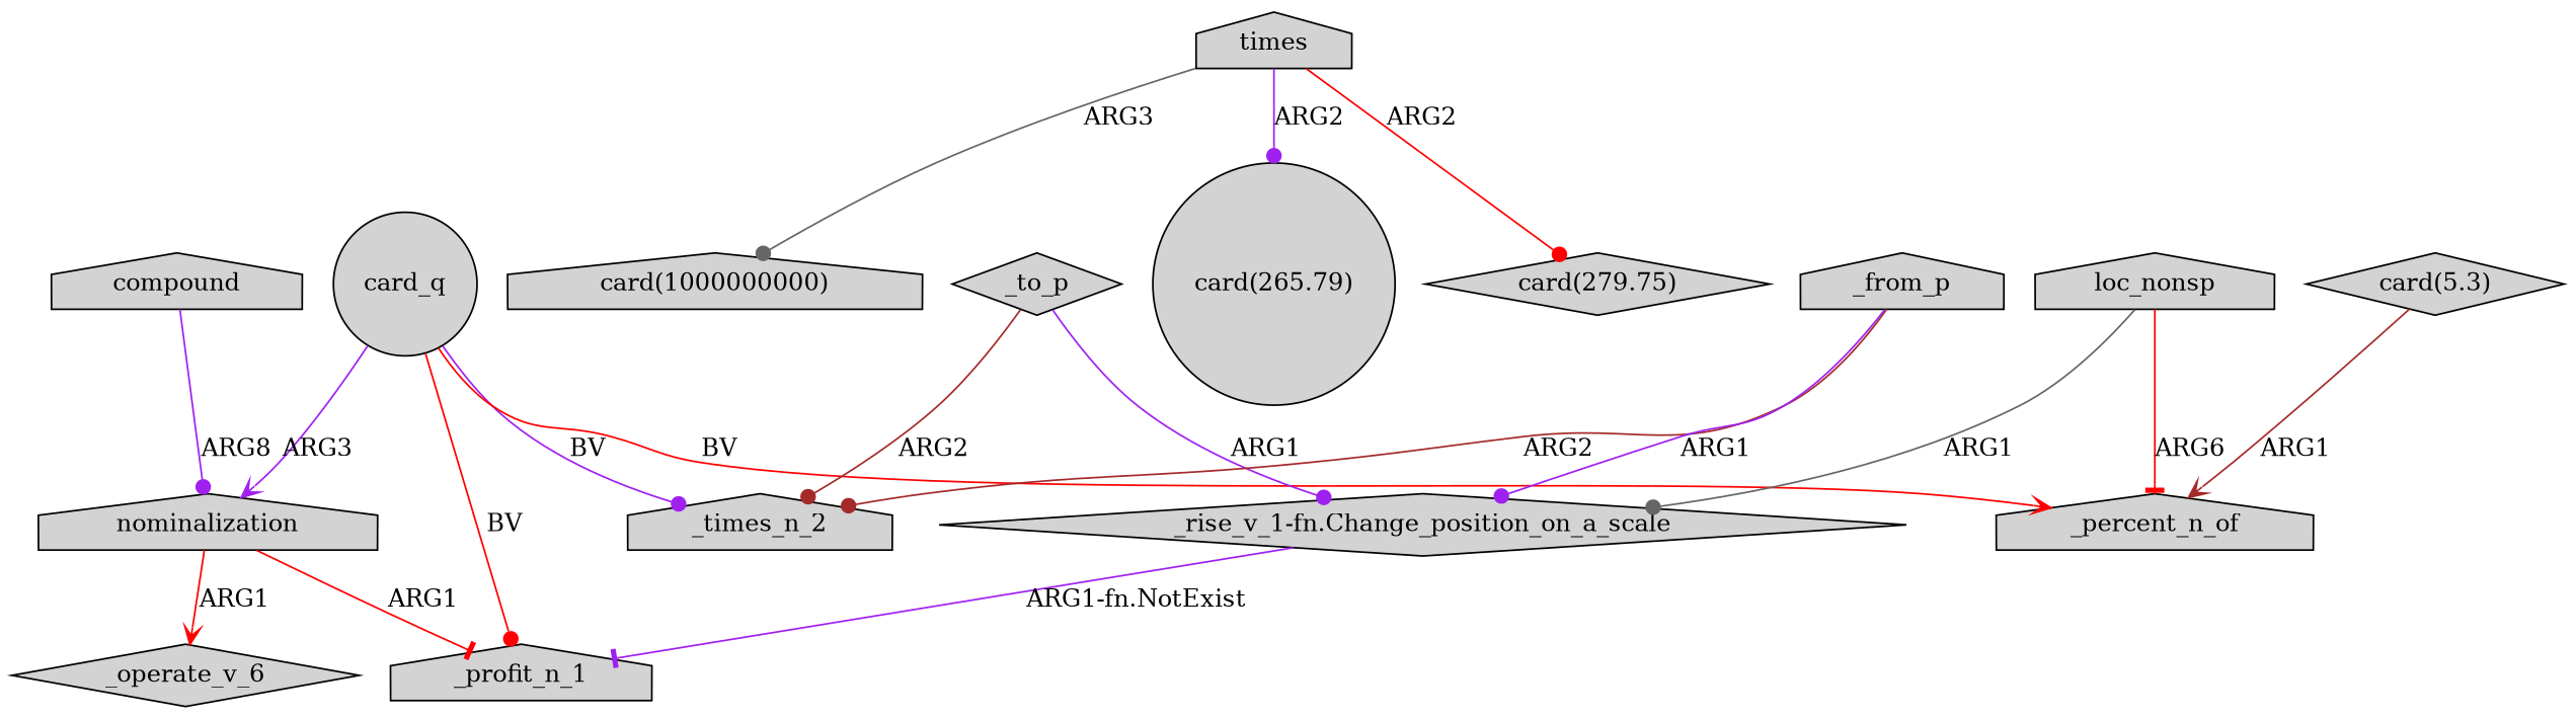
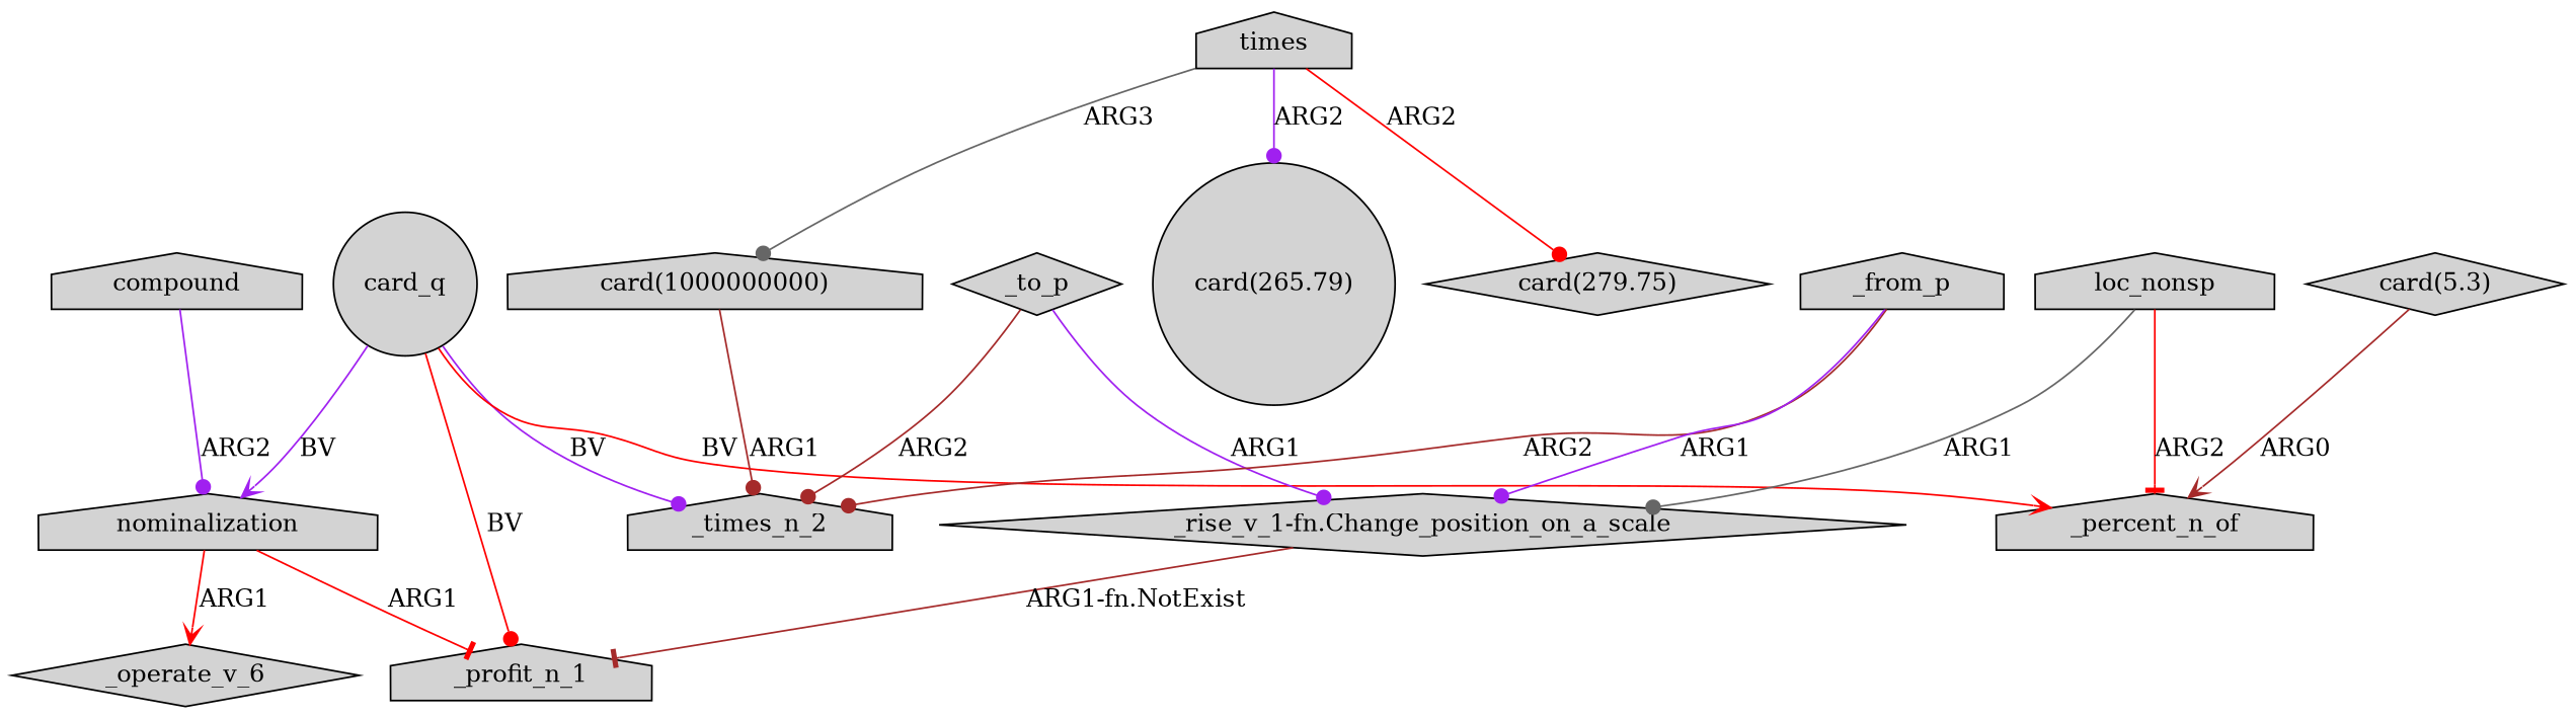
  digraph {
    node [shape=house style=filled]
    edge [arrowhead=dot color=purple]
    n1 [label=card_q shape=circle]
    n2 [label=_times_n_2]
    _profit_n_1
    nominalization
    _percent_n_of
    n6 [label=_operate_v_6 shape=diamond]
    "card(1000000000)"
    "_rise_v_1-fn.Change_position_on_a_scale" [shape=diamond]
    compound
    "card(5.3)" [shape=diamond]
    times
    "card(265.79)" [shape=circle]
    "card(279.75)" [shape=diamond]
    loc_nonsp
    _to_p [shape=diamond]
    _from_p
    n1 -> n2 [label=BV]
    n1 -> _profit_n_1 [color=red label=BV]
-   n1 -> nominalization [arrowhead=vee label=ARG3]
+   n1 -> nominalization [arrowhead=vee label=BV]
    n1 -> _percent_n_of [arrowhead=vee color=red label=BV]
    nominalization -> _profit_n_1 [arrowhead=tee color=red label=ARG1]
    nominalization -> n6 [arrowhead=vee color=red label=ARG1]
-   "_rise_v_1-fn.Change_position_on_a_scale" -> _profit_n_1 [arrowhead=tee label="ARG1-fn.NotExist"]
-   compound -> nominalization [label=ARG8]
-   "card(5.3)" -> _percent_n_of [arrowhead=vee color=brown label=ARG1]
+   "card(1000000000)" -> n2 [color=brown label=ARG1]
+   "_rise_v_1-fn.Change_position_on_a_scale" -> _profit_n_1 [arrowhead=tee color=brown label="ARG1-fn.NotExist"]
+   compound -> nominalization [label=ARG2]
+   "card(5.3)" -> _percent_n_of [arrowhead=vee color=brown label=ARG0]
    times -> "card(1000000000)" [color=gray40 label=ARG3]
    times -> "card(265.79)" [label=ARG2]
    times -> "card(279.75)" [color=red label=ARG2]
-   loc_nonsp -> _percent_n_of [arrowhead=tee color=red label=ARG6]
+   loc_nonsp -> _percent_n_of [arrowhead=tee color=red label=ARG2]
    loc_nonsp -> "_rise_v_1-fn.Change_position_on_a_scale" [color=gray40 label=ARG1]
    _to_p -> n2 [color=brown label=ARG2]
    _to_p -> "_rise_v_1-fn.Change_position_on_a_scale" [label=ARG1]
    _from_p -> n2 [color=brown label=ARG2]
    _from_p -> "_rise_v_1-fn.Change_position_on_a_scale" [label=ARG1]
  }
